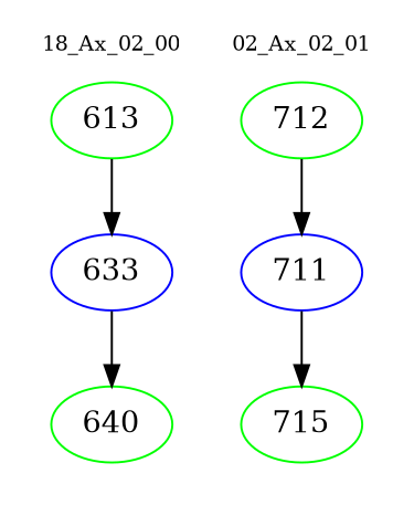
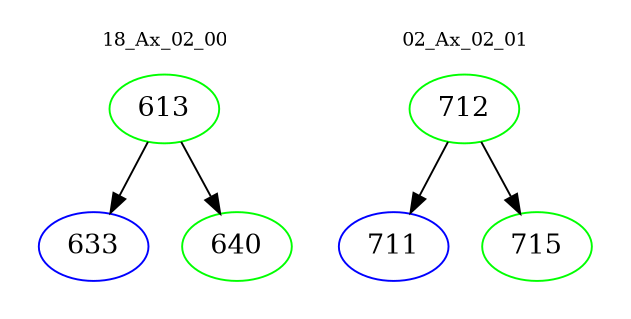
  digraph {
    node [color=green]
    edge [color=black]
    n1 [color=blue label=633]
    n2 [label=613]
    n3 [label=640]
    n4 [color=blue label=711]
    n5 [label=712]
    n6 [label=715]
    subgraph cluster_1 {
      color=white
      fontsize=10
      label="18_Ax_02_00"
      n1
      n2
      n3
    }
    subgraph cluster_2 {
      color=white
      fontsize=10
      label="02_Ax_02_01"
      n4
      n5
      n6
    }
-   n1 -> n3
+   n2 -> n3
    n2 -> n1
-   n4 -> n6
+   n5 -> n6
    n5 -> n4
  }
